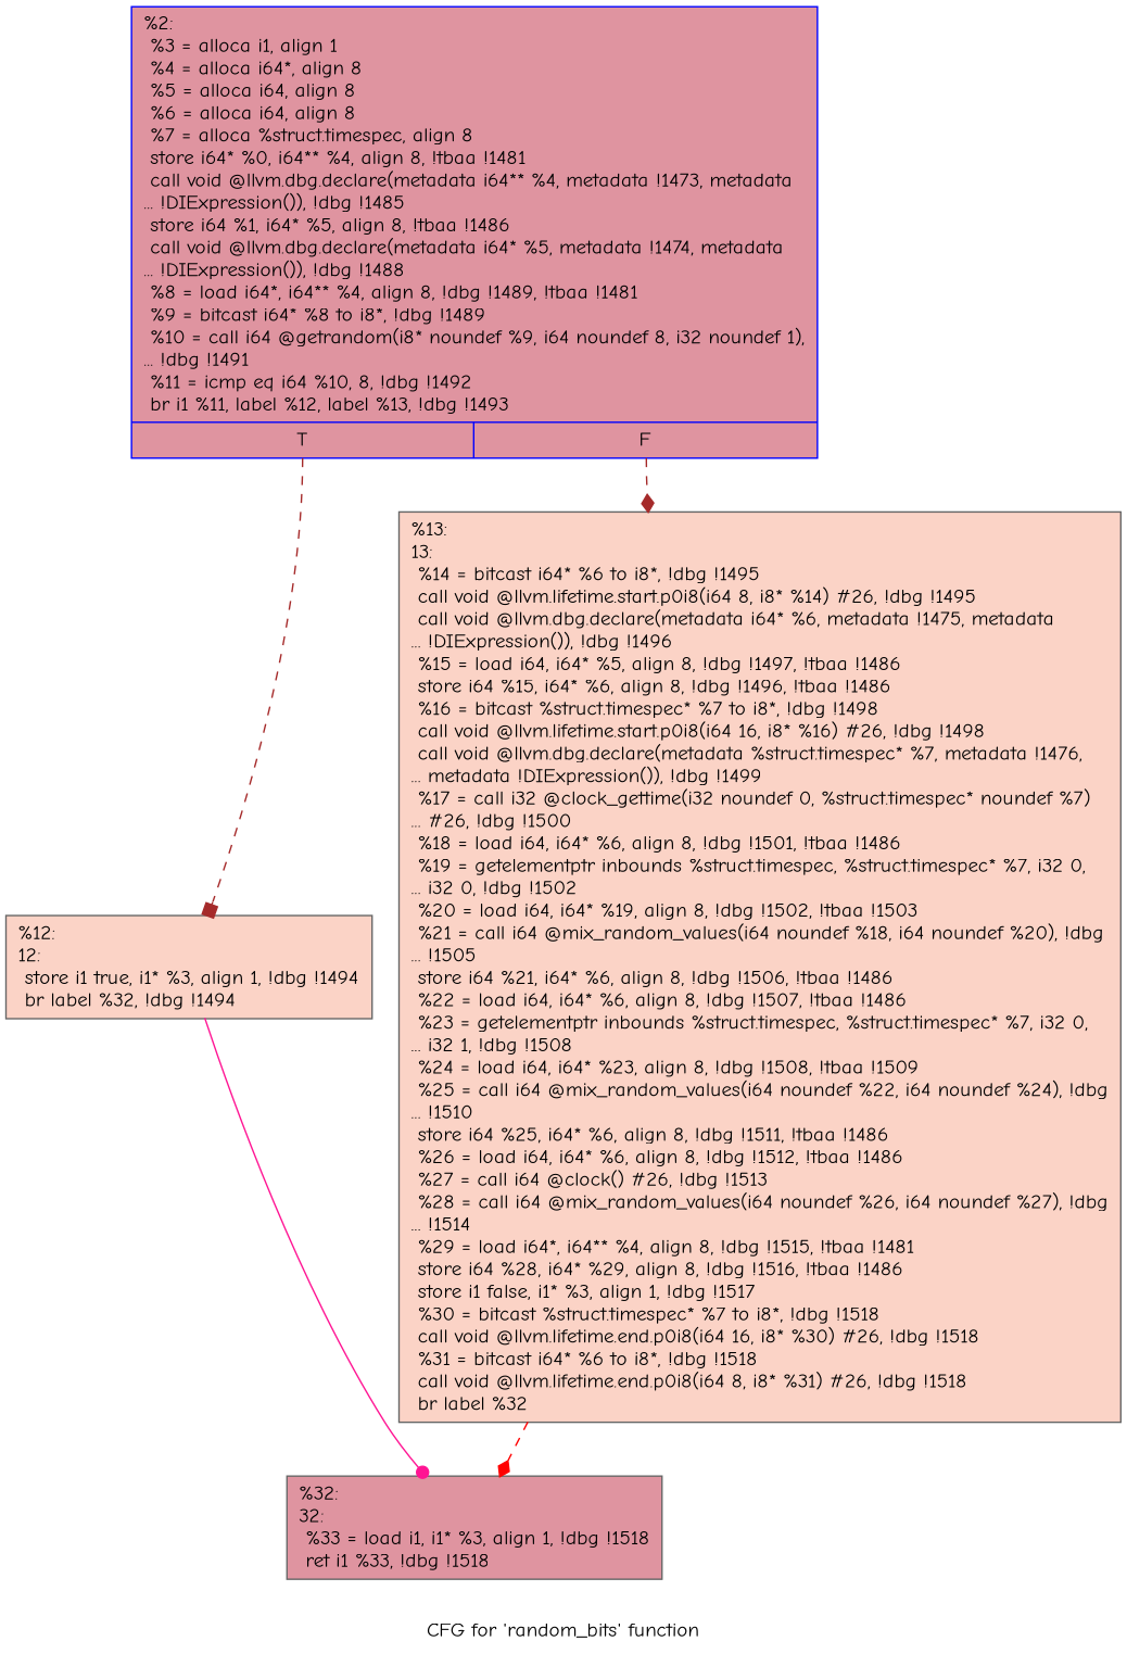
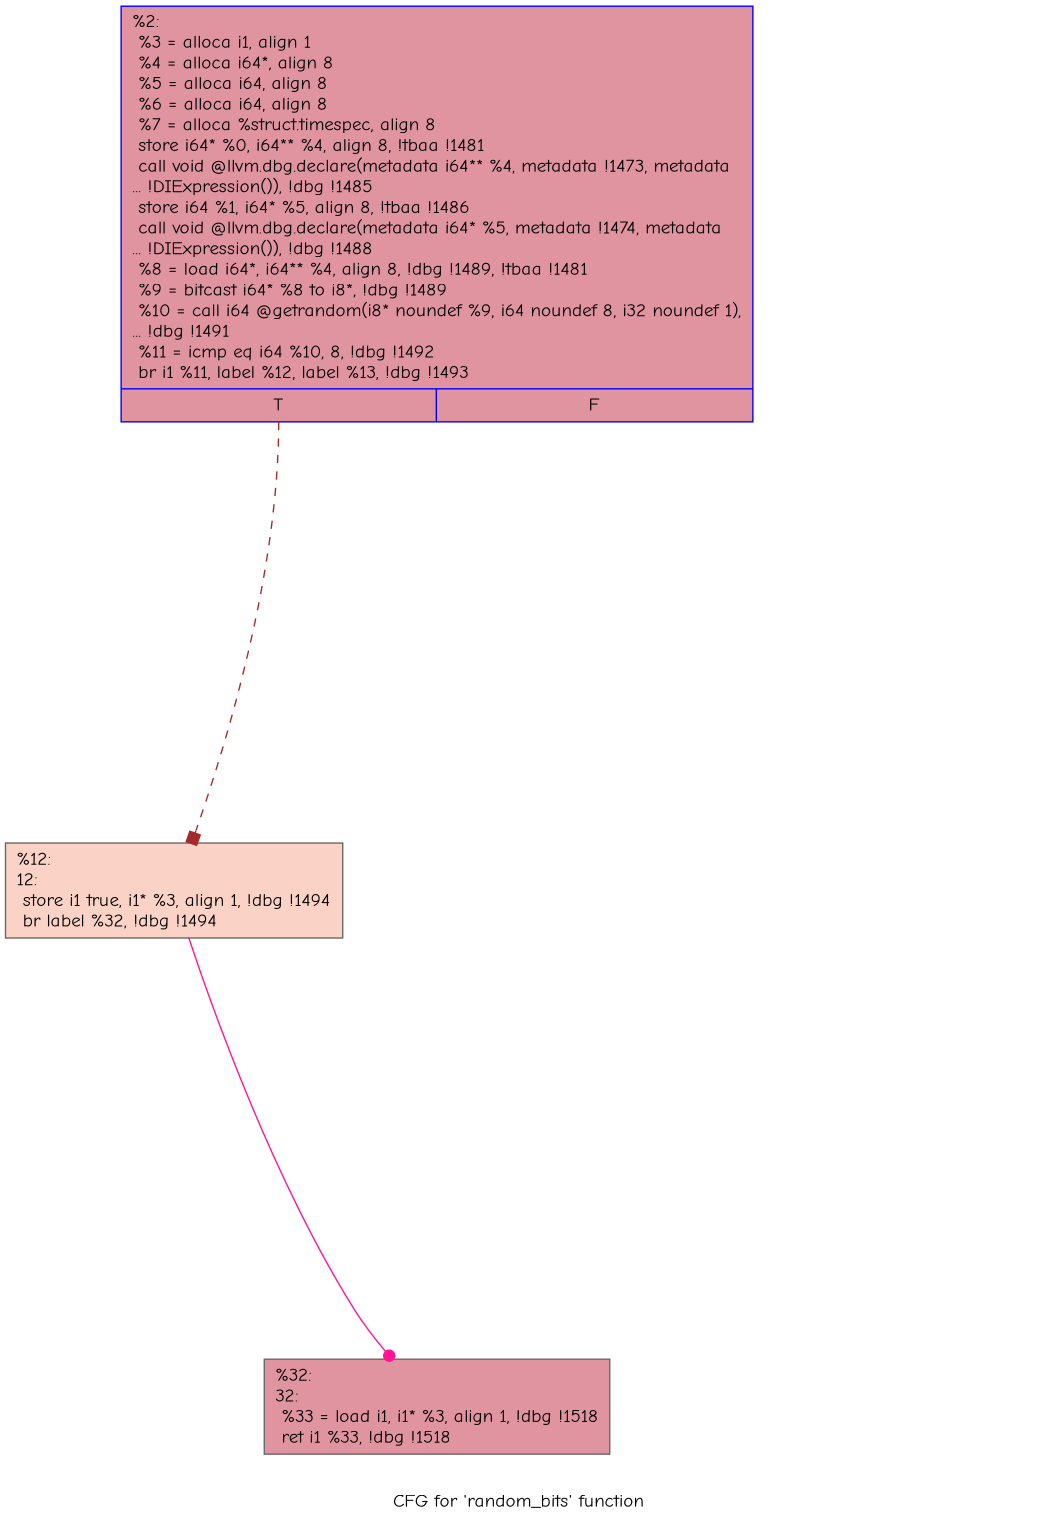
  digraph {
    label="CFG for 'random_bits' function"
    fontname="Comic Neue"
    node [color=gray40 fillcolor="#b70d2870" shape=record style=filled fontname="Comic Neue"]
    edge [color=brown style=dashed arrowhead=diamond fontname="Comic Neue"]
    n1 [color=blue label="{%2:\l  %3 = alloca i1, align 1\l  %4 = alloca i64*, align 8\l  %5 = alloca i64, align 8\l  %6 = alloca i64, align 8\l  %7 = alloca %struct.timespec, align 8\l  store i64* %0, i64** %4, align 8, !tbaa !1481\l  call void @llvm.dbg.declare(metadata i64** %4, metadata !1473, metadata\l... !DIExpression()), !dbg !1485\l  store i64 %1, i64* %5, align 8, !tbaa !1486\l  call void @llvm.dbg.declare(metadata i64* %5, metadata !1474, metadata\l... !DIExpression()), !dbg !1488\l  %8 = load i64*, i64** %4, align 8, !dbg !1489, !tbaa !1481\l  %9 = bitcast i64* %8 to i8*, !dbg !1489\l  %10 = call i64 @getrandom(i8* noundef %9, i64 noundef 8, i32 noundef 1),\l... !dbg !1491\l  %11 = icmp eq i64 %10, 8, !dbg !1492\l  br i1 %11, label %12, label %13, !dbg !1493\l|{<s0>T|<s1>F}}"]
    n2 [fillcolor="#f59c7d70" label="{%12:\l12:                                               \l  store i1 true, i1* %3, align 1, !dbg !1494\l  br label %32, !dbg !1494\l}"]
-   n3 [fillcolor="#f59c7d70" label="{%13:\l13:                                               \l  %14 = bitcast i64* %6 to i8*, !dbg !1495\l  call void @llvm.lifetime.start.p0i8(i64 8, i8* %14) #26, !dbg !1495\l  call void @llvm.dbg.declare(metadata i64* %6, metadata !1475, metadata\l... !DIExpression()), !dbg !1496\l  %15 = load i64, i64* %5, align 8, !dbg !1497, !tbaa !1486\l  store i64 %15, i64* %6, align 8, !dbg !1496, !tbaa !1486\l  %16 = bitcast %struct.timespec* %7 to i8*, !dbg !1498\l  call void @llvm.lifetime.start.p0i8(i64 16, i8* %16) #26, !dbg !1498\l  call void @llvm.dbg.declare(metadata %struct.timespec* %7, metadata !1476,\l... metadata !DIExpression()), !dbg !1499\l  %17 = call i32 @clock_gettime(i32 noundef 0, %struct.timespec* noundef %7)\l... #26, !dbg !1500\l  %18 = load i64, i64* %6, align 8, !dbg !1501, !tbaa !1486\l  %19 = getelementptr inbounds %struct.timespec, %struct.timespec* %7, i32 0,\l... i32 0, !dbg !1502\l  %20 = load i64, i64* %19, align 8, !dbg !1502, !tbaa !1503\l  %21 = call i64 @mix_random_values(i64 noundef %18, i64 noundef %20), !dbg\l... !1505\l  store i64 %21, i64* %6, align 8, !dbg !1506, !tbaa !1486\l  %22 = load i64, i64* %6, align 8, !dbg !1507, !tbaa !1486\l  %23 = getelementptr inbounds %struct.timespec, %struct.timespec* %7, i32 0,\l... i32 1, !dbg !1508\l  %24 = load i64, i64* %23, align 8, !dbg !1508, !tbaa !1509\l  %25 = call i64 @mix_random_values(i64 noundef %22, i64 noundef %24), !dbg\l... !1510\l  store i64 %25, i64* %6, align 8, !dbg !1511, !tbaa !1486\l  %26 = load i64, i64* %6, align 8, !dbg !1512, !tbaa !1486\l  %27 = call i64 @clock() #26, !dbg !1513\l  %28 = call i64 @mix_random_values(i64 noundef %26, i64 noundef %27), !dbg\l... !1514\l  %29 = load i64*, i64** %4, align 8, !dbg !1515, !tbaa !1481\l  store i64 %28, i64* %29, align 8, !dbg !1516, !tbaa !1486\l  store i1 false, i1* %3, align 1, !dbg !1517\l  %30 = bitcast %struct.timespec* %7 to i8*, !dbg !1518\l  call void @llvm.lifetime.end.p0i8(i64 16, i8* %30) #26, !dbg !1518\l  %31 = bitcast i64* %6 to i8*, !dbg !1518\l  call void @llvm.lifetime.end.p0i8(i64 8, i8* %31) #26, !dbg !1518\l  br label %32\l}"]
    n4 [label="{%32:\l32:                                               \l  %33 = load i1, i1* %3, align 1, !dbg !1518\l  ret i1 %33, !dbg !1518\l}"]
    n1 -> n2 [tailport=s0 arrowhead=box]
-   n1 -> n3 [tailport=s1]
    n2 -> n4 [color=deeppink style=solid arrowhead=dot]
-   n3 -> n4 [color=red]
  }
